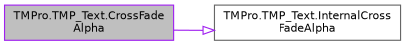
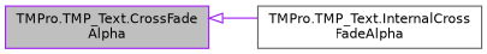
  digraph {
    rankdir=LR
    node [fontname=Helvetica fontsize=10 shape=record style=filled]
    n1 [color=purple fillcolor=grey75 fontcolor=black height=0.2 label="TMPro.TMP_Text.CrossFade\lAlpha" width=0.4]
    n2 [color=gray40 fillcolor=white height=0.2 label="TMPro.TMP_Text.InternalCross\lFadeAlpha" width=0.4]
-   n1 -> n2 [color=purple fontname=Helvetica fontsize=10 labelfontname=Helvetica labelfontsize=10 style=solid arrowhead=onormal]
+   n2 -> n1 [color=purple fontname=Helvetica fontsize=10 labelfontname=Helvetica labelfontsize=10 style=solid arrowhead=onormal]
  }
